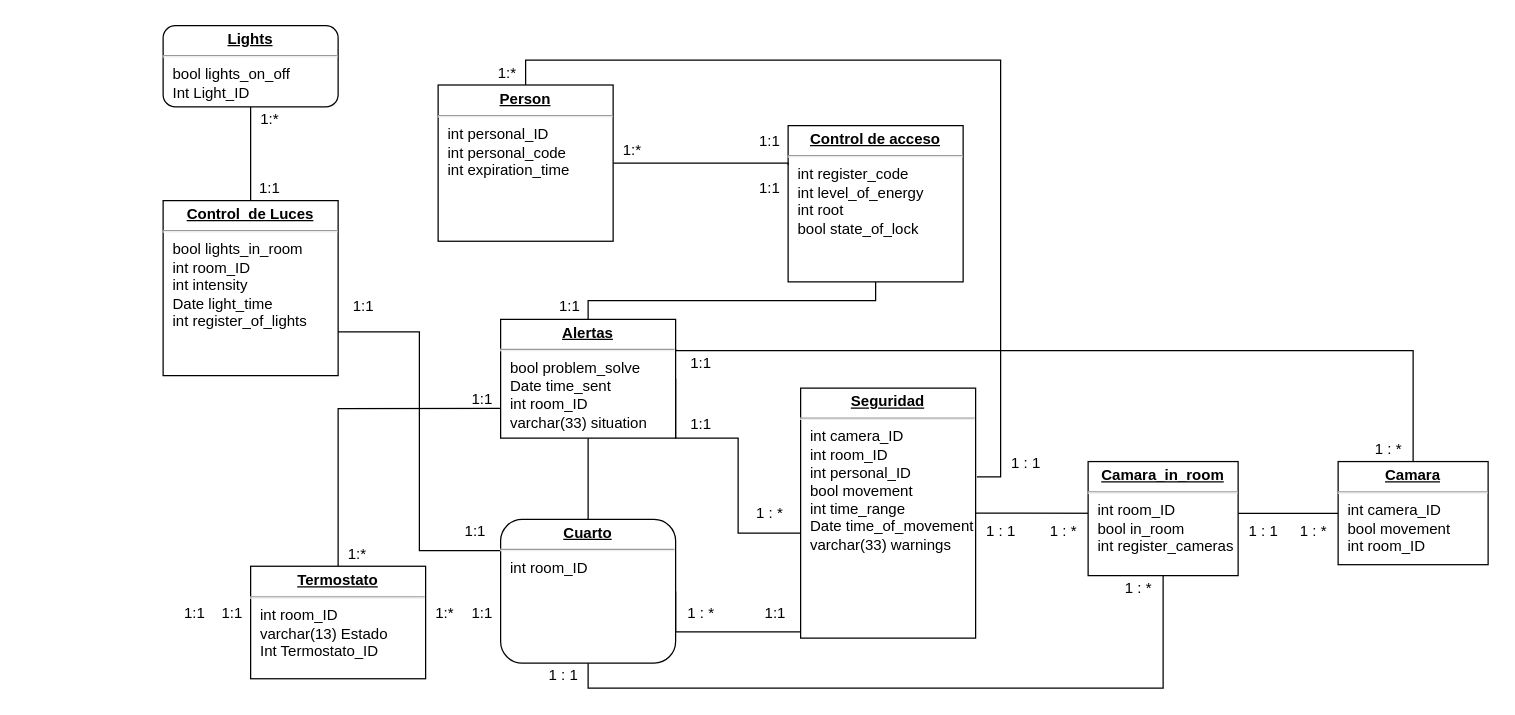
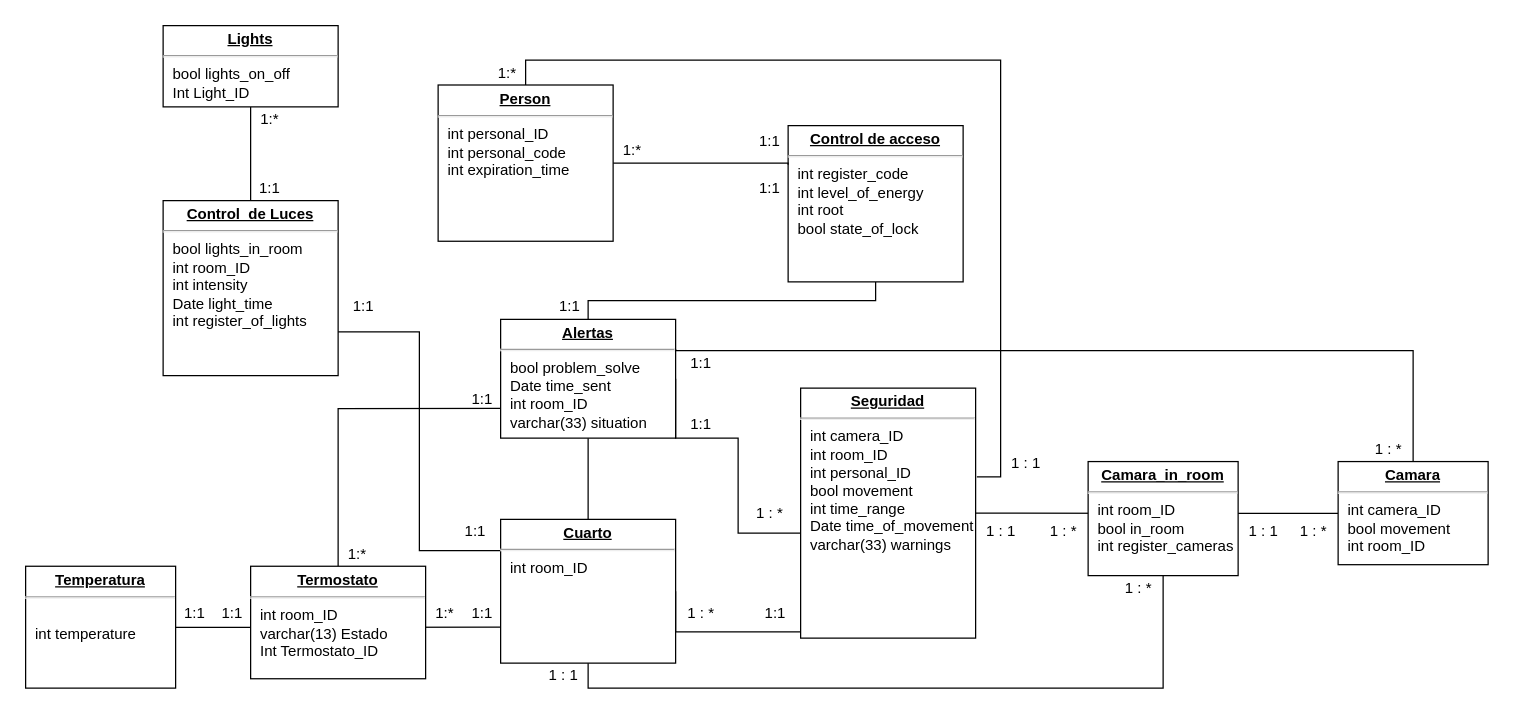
  <mxCell id="0" />
  <mxCell id="1" parent="0" />
  <mxCell id="2" value="&lt;p style=&quot;margin: 0px ; margin-top: 4px ; text-align: center ; text-decoration: underline&quot;&gt;&lt;b&gt;Control&amp;nbsp; de Luces&lt;/b&gt;&lt;/p&gt;&lt;hr&gt;&lt;p style=&quot;margin: 0px ; margin-left: 8px&quot;&gt;bool lights_in_room&lt;/p&gt;&lt;p style=&quot;margin: 0px ; margin-left: 8px&quot;&gt;int room_ID&lt;/p&gt;&lt;p style=&quot;margin: 0px ; margin-left: 8px&quot;&gt;int intensity&lt;/p&gt;&lt;p style=&quot;margin: 0px ; margin-left: 8px&quot;&gt;Date light_time&lt;/p&gt;&lt;p style=&quot;margin: 0px ; margin-left: 8px&quot;&gt;int register_of_lights&lt;/p&gt;&lt;p style=&quot;margin: 0px ; margin-left: 8px&quot;&gt;&lt;br&gt;&lt;/p&gt;&lt;p style=&quot;margin: 0px ; margin-left: 8px&quot;&gt;&lt;br&gt;&lt;/p&gt;" style="verticalAlign=top;align=left;overflow=fill;fontSize=12;fontFamily=Helvetica;html=1;rounded=0;shadow=0;comic=0;labelBackgroundColor=none;strokeWidth=1" parent="1" vertex="1"><mxGeometry x="130" y="160" width="140" height="140" as="geometry" /></mxCell>
+ <mxCell id="3" style="edgeStyle=orthogonalEdgeStyle;rounded=0;orthogonalLoop=1;jettySize=auto;html=1;entryX=0;entryY=0.75;entryDx=0;entryDy=0;verticalAlign=middle;endArrow=none;endFill=0;" parent="1" source="4" target="10" edge="1"><mxGeometry relative="1" as="geometry" /></mxCell>
+ <mxCell id="4" value="&lt;p style=&quot;margin: 0px ; margin-top: 4px ; text-align: center ; text-decoration: underline&quot;&gt;&lt;b&gt;Temperatura&lt;/b&gt;&lt;/p&gt;&lt;hr&gt;&lt;p style=&quot;margin: 0px ; margin-left: 8px&quot;&gt;&lt;br&gt;&lt;/p&gt;&lt;p style=&quot;margin: 0px ; margin-left: 8px&quot;&gt;int temperature&lt;/p&gt;&lt;p style=&quot;margin: 0px ; margin-left: 8px&quot;&gt;&lt;br&gt;&lt;/p&gt;" style="verticalAlign=top;align=left;overflow=fill;fontSize=12;fontFamily=Helvetica;html=1;rounded=0;shadow=0;comic=0;labelBackgroundColor=none;strokeWidth=1" parent="1" vertex="1"><mxGeometry x="20" y="452.5" width="120" height="97.5" as="geometry" /></mxCell>
  <mxCell id="5" style="edgeStyle=orthogonalEdgeStyle;rounded=0;html=1;labelBackgroundColor=none;endArrow=none;endFill=0;endSize=8;fontFamily=Verdana;fontSize=12;align=left;exitX=1;exitY=0.5;" parent="1" source="7" target="13" edge="1"><mxGeometry relative="1" as="geometry"><Array as="points"><mxPoint x="540" y="350" /><mxPoint x="590" y="350" /><mxPoint x="590" y="426" /></Array></mxGeometry></mxCell>
  <mxCell id="6" style="edgeStyle=orthogonalEdgeStyle;rounded=0;orthogonalLoop=1;jettySize=auto;html=1;exitX=0.5;exitY=1;exitDx=0;exitDy=0;entryX=0.5;entryY=0;entryDx=0;entryDy=0;endArrow=none;endFill=0;" parent="1" source="7" target="10" edge="1"><mxGeometry relative="1" as="geometry" /></mxCell>
  <mxCell id="7" value="&lt;p style=&quot;margin: 0px ; margin-top: 4px ; text-align: center ; text-decoration: underline&quot;&gt;&lt;b&gt;Alertas&lt;/b&gt;&lt;/p&gt;&lt;hr&gt;&lt;p style=&quot;margin: 0px ; margin-left: 8px&quot;&gt;bool problem_solve&lt;/p&gt;&lt;p style=&quot;margin: 0px ; margin-left: 8px&quot;&gt;Date time_sent&lt;/p&gt;&lt;p style=&quot;margin: 0px ; margin-left: 8px&quot;&gt;int room_ID&lt;/p&gt;&lt;p style=&quot;margin: 0px ; margin-left: 8px&quot;&gt;varchar(33) situation&lt;/p&gt;" style="verticalAlign=top;align=left;overflow=fill;fontSize=12;fontFamily=Helvetica;html=1;rounded=0;shadow=0;comic=0;labelBackgroundColor=none;strokeWidth=1" parent="1" vertex="1"><mxGeometry x="400" y="255" width="140" height="95" as="geometry" /></mxCell>
  <mxCell id="8" style="edgeStyle=orthogonalEdgeStyle;rounded=0;html=1;exitX=1;exitY=0.5;entryX=0;entryY=0.75;labelBackgroundColor=none;endArrow=none;endFill=0;endSize=8;fontFamily=Verdana;fontSize=12;align=left;" parent="1" source="10" target="13" edge="1"><mxGeometry relative="1" as="geometry"><Array as="points"><mxPoint x="540" y="505" /><mxPoint x="640" y="505" /></Array></mxGeometry></mxCell>
  <mxCell id="9" style="edgeStyle=orthogonalEdgeStyle;rounded=0;html=1;exitX=0;exitY=0.25;entryX=1;entryY=0.75;labelBackgroundColor=none;endArrow=none;endFill=0;endSize=8;fontFamily=Verdana;fontSize=12;align=left;" parent="1" source="10" target="2" edge="1"><mxGeometry relative="1" as="geometry"><Array as="points"><mxPoint x="400" y="440" /><mxPoint x="335" y="440" /><mxPoint x="335" y="265" /></Array></mxGeometry></mxCell>
- <mxCell id="10" value="&lt;p style=&quot;margin: 0px ; margin-top: 4px ; text-align: center ; text-decoration: underline&quot;&gt;&lt;b&gt;Cuarto&lt;/b&gt;&lt;/p&gt;&lt;hr&gt;&lt;p style=&quot;margin: 0px ; margin-left: 8px&quot;&gt;int room_ID&lt;/p&gt;&lt;p style=&quot;margin: 0px ; margin-left: 8px&quot;&gt;&lt;br&gt;&lt;/p&gt;" style="verticalAlign=top;align=left;overflow=fill;fontSize=12;fontFamily=Helvetica;html=1;shadow=0;comic=0;labelBackgroundColor=none;strokeWidth=1;rounded=1;" parent="1" vertex="1"><mxGeometry x="400" y="415" width="140" height="115" as="geometry" /></mxCell>
+ <mxCell id="10" value="&lt;p style=&quot;margin: 0px ; margin-top: 4px ; text-align: center ; text-decoration: underline&quot;&gt;&lt;b&gt;Cuarto&lt;/b&gt;&lt;/p&gt;&lt;hr&gt;&lt;p style=&quot;margin: 0px ; margin-left: 8px&quot;&gt;int room_ID&lt;/p&gt;&lt;p style=&quot;margin: 0px ; margin-left: 8px&quot;&gt;&lt;br&gt;&lt;/p&gt;" style="verticalAlign=top;align=left;overflow=fill;fontSize=12;fontFamily=Helvetica;html=1;rounded=0;shadow=0;comic=0;labelBackgroundColor=none;strokeWidth=1" parent="1" vertex="1"><mxGeometry x="400" y="415" width="140" height="115" as="geometry" /></mxCell>
  <mxCell id="11" style="edgeStyle=orthogonalEdgeStyle;rounded=0;html=1;labelBackgroundColor=none;endArrow=none;endFill=0;endSize=8;fontFamily=Verdana;fontSize=12;align=left;entryX=0.5;entryY=0;entryDx=0;entryDy=0;" parent="1" source="12" target="7" edge="1"><mxGeometry relative="1" as="geometry"><Array as="points"><mxPoint x="700" y="240" /><mxPoint x="470" y="240" /></Array></mxGeometry></mxCell>
  <mxCell id="12" value="&lt;p style=&quot;margin: 0px ; margin-top: 4px ; text-align: center ; text-decoration: underline&quot;&gt;&lt;b&gt;Control de acceso&lt;/b&gt;&lt;/p&gt;&lt;hr&gt;&lt;p style=&quot;margin: 0px ; margin-left: 8px&quot;&gt;int register_code&lt;/p&gt;&lt;p style=&quot;margin: 0px ; margin-left: 8px&quot;&gt;int level_of_energy&lt;/p&gt;&lt;p style=&quot;margin: 0px ; margin-left: 8px&quot;&gt;int root&lt;/p&gt;&lt;p style=&quot;margin: 0px ; margin-left: 8px&quot;&gt;bool state_of_lock&lt;/p&gt;&lt;p style=&quot;margin: 0px ; margin-left: 8px&quot;&gt;&lt;br&gt;&lt;/p&gt;" style="verticalAlign=top;align=left;overflow=fill;fontSize=12;fontFamily=Helvetica;html=1;rounded=0;shadow=0;comic=0;labelBackgroundColor=none;strokeWidth=1" parent="1" vertex="1"><mxGeometry x="630" y="100" width="140" height="125" as="geometry" /></mxCell>
  <mxCell id="13" value="&lt;p style=&quot;margin: 0px ; margin-top: 4px ; text-align: center ; text-decoration: underline&quot;&gt;&lt;b&gt;Seguridad&lt;/b&gt;&lt;/p&gt;&lt;hr&gt;&lt;p style=&quot;margin: 0px ; margin-left: 8px&quot;&gt;int camera_ID&lt;/p&gt;&lt;p style=&quot;margin: 0px ; margin-left: 8px&quot;&gt;int room_ID&lt;/p&gt;&lt;p style=&quot;margin: 0px ; margin-left: 8px&quot;&gt;int personal_ID&lt;/p&gt;&lt;p style=&quot;margin: 0px ; margin-left: 8px&quot;&gt;bool movement&lt;/p&gt;&lt;p style=&quot;margin: 0px ; margin-left: 8px&quot;&gt;&lt;span&gt;int time_range&lt;/span&gt;&lt;/p&gt;&lt;p style=&quot;margin: 0px ; margin-left: 8px&quot;&gt;Date time_of_movement&lt;/p&gt;&lt;p style=&quot;margin: 0px ; margin-left: 8px&quot;&gt;varchar(33) warnings&lt;/p&gt;&lt;p style=&quot;margin: 0px ; margin-left: 8px&quot;&gt;&lt;br&gt;&lt;/p&gt;" style="verticalAlign=top;align=left;overflow=fill;fontSize=12;fontFamily=Helvetica;html=1;rounded=0;shadow=0;comic=0;labelBackgroundColor=none;strokeWidth=1" parent="1" vertex="1"><mxGeometry x="640" y="310" width="140" height="200" as="geometry" /></mxCell>
  <mxCell id="14" value="1:1" style="text;html=1;align=center;verticalAlign=middle;resizable=0;points=[];autosize=1;" parent="1" vertex="1"><mxGeometry x="370" y="480" width="30" height="20" as="geometry" /></mxCell>
  <mxCell id="15" value="1:1" style="text;html=1;strokeColor=none;fillColor=none;align=center;verticalAlign=middle;whiteSpace=wrap;rounded=0;" parent="1" vertex="1"><mxGeometry x="360" y="415" width="40" height="20" as="geometry" /></mxCell>
  <mxCell id="16" value="1:1" style="text;html=1;strokeColor=none;fillColor=none;align=center;verticalAlign=middle;whiteSpace=wrap;rounded=0;" parent="1" vertex="1"><mxGeometry x="600" y="480" width="40" height="20" as="geometry" /></mxCell>
  <mxCell id="17" value="1 : *" style="text;html=1;align=center;verticalAlign=middle;resizable=0;points=[];autosize=1;" parent="1" vertex="1"><mxGeometry x="595" y="400" width="40" height="20" as="geometry" /></mxCell>
  <mxCell id="18" value="1:1" style="text;html=1;align=center;verticalAlign=middle;resizable=0;points=[];autosize=1;" parent="1" vertex="1"><mxGeometry x="140" y="480" width="30" height="20" as="geometry" /></mxCell>
  <mxCell id="19" value="1:1" style="text;html=1;align=center;verticalAlign=middle;resizable=0;points=[];autosize=1;" parent="1" vertex="1"><mxGeometry x="275" y="235" width="30" height="20" as="geometry" /></mxCell>
  <mxCell id="20" value="1:1" style="text;html=1;align=center;verticalAlign=middle;resizable=0;points=[];autosize=1;" parent="1" vertex="1"><mxGeometry x="545" y="328.75" width="30" height="20" as="geometry" /></mxCell>
  <mxCell id="21" value="1 : *" style="text;html=1;align=center;verticalAlign=middle;resizable=0;points=[];autosize=1;" parent="1" vertex="1"><mxGeometry x="540" y="480" width="40" height="20" as="geometry" /></mxCell>
  <mxCell id="22" value="1:1" style="text;html=1;align=center;verticalAlign=middle;resizable=0;points=[];autosize=1;" parent="1" vertex="1"><mxGeometry x="440" y="235" width="30" height="20" as="geometry" /></mxCell>
  <mxCell id="23" value="1:1" style="text;html=1;align=center;verticalAlign=middle;resizable=0;points=[];autosize=1;" parent="1" vertex="1"><mxGeometry x="600" y="140" width="30" height="20" as="geometry" /></mxCell>
  <mxCell id="24" style="edgeStyle=orthogonalEdgeStyle;rounded=0;orthogonalLoop=1;jettySize=auto;html=1;exitX=1;exitY=0.5;exitDx=0;exitDy=0;entryX=0;entryY=0.25;entryDx=0;entryDy=0;endArrow=none;endFill=0;" parent="1" source="26" target="12" edge="1"><mxGeometry relative="1" as="geometry"><Array as="points"><mxPoint x="630" y="130" /></Array></mxGeometry></mxCell>
  <mxCell id="25" style="edgeStyle=orthogonalEdgeStyle;rounded=0;orthogonalLoop=1;jettySize=auto;html=1;exitX=0.5;exitY=0;exitDx=0;exitDy=0;endArrow=none;endFill=0;entryX=1.007;entryY=0.355;entryDx=0;entryDy=0;entryPerimeter=0;" parent="1" source="26" target="13" edge="1"><mxGeometry relative="1" as="geometry"><mxPoint x="900" y="370" as="targetPoint" /></mxGeometry></mxCell>
  <mxCell id="26" value="&lt;p style=&quot;margin: 0px ; margin-top: 4px ; text-align: center ; text-decoration: underline&quot;&gt;&lt;b&gt;Person&lt;/b&gt;&lt;/p&gt;&lt;hr&gt;&lt;p style=&quot;margin: 0px ; margin-left: 8px&quot;&gt;int personal_ID&lt;/p&gt;&lt;p style=&quot;margin: 0px ; margin-left: 8px&quot;&gt;int personal_code&lt;/p&gt;&lt;p style=&quot;margin: 0px ; margin-left: 8px&quot;&gt;int expiration_time&lt;/p&gt;" style="verticalAlign=top;align=left;overflow=fill;fontSize=12;fontFamily=Helvetica;html=1;rounded=0;shadow=0;comic=0;labelBackgroundColor=none;strokeWidth=1" parent="1" vertex="1"><mxGeometry x="350" y="67.5" width="140" height="125" as="geometry" /></mxCell>
  <mxCell id="27" value="1:*" style="text;html=1;align=center;verticalAlign=middle;resizable=0;points=[];autosize=1;" parent="1" vertex="1"><mxGeometry x="390" y="47.5" width="30" height="20" as="geometry" /></mxCell>
  <mxCell id="28" value="1 : 1" style="text;html=1;align=center;verticalAlign=middle;resizable=0;points=[];autosize=1;" parent="1" vertex="1"><mxGeometry x="800" y="360" width="40" height="20" as="geometry" /></mxCell>
  <mxCell id="29" value="1:1" style="text;html=1;align=center;verticalAlign=middle;resizable=0;points=[];autosize=1;" parent="1" vertex="1"><mxGeometry x="600" y="102.5" width="30" height="20" as="geometry" /></mxCell>
  <mxCell id="30" value="1:*" style="text;html=1;align=center;verticalAlign=middle;resizable=0;points=[];autosize=1;" parent="1" vertex="1"><mxGeometry x="490" y="110" width="30" height="20" as="geometry" /></mxCell>
  <mxCell id="31" style="edgeStyle=orthogonalEdgeStyle;rounded=0;orthogonalLoop=1;jettySize=auto;html=1;exitX=0.5;exitY=1;exitDx=0;exitDy=0;entryX=0.5;entryY=0;entryDx=0;entryDy=0;endArrow=none;endFill=0;" parent="1" source="32" target="2" edge="1"><mxGeometry relative="1" as="geometry" /></mxCell>
- <mxCell id="32" value="&lt;p style=&quot;margin: 0px ; margin-top: 4px ; text-align: center ; text-decoration: underline&quot;&gt;&lt;b&gt;Lights&lt;/b&gt;&lt;/p&gt;&lt;hr&gt;&lt;p style=&quot;margin: 0px ; margin-left: 8px&quot;&gt;bool lights_on_off&lt;/p&gt;&lt;p style=&quot;margin: 0px ; margin-left: 8px&quot;&gt;Int Light_ID&lt;br&gt;&lt;/p&gt;&lt;p style=&quot;margin: 0px ; margin-left: 8px&quot;&gt;&lt;br&gt;&lt;/p&gt;" style="verticalAlign=top;align=left;overflow=fill;fontSize=12;fontFamily=Helvetica;html=1;shadow=0;comic=0;labelBackgroundColor=none;strokeWidth=1;rounded=1;" parent="1" vertex="1"><mxGeometry x="130" y="20" width="140" height="65" as="geometry" /></mxCell>
+ <mxCell id="32" value="&lt;p style=&quot;margin: 0px ; margin-top: 4px ; text-align: center ; text-decoration: underline&quot;&gt;&lt;b&gt;Lights&lt;/b&gt;&lt;/p&gt;&lt;hr&gt;&lt;p style=&quot;margin: 0px ; margin-left: 8px&quot;&gt;bool lights_on_off&lt;/p&gt;&lt;p style=&quot;margin: 0px ; margin-left: 8px&quot;&gt;Int Light_ID&lt;br&gt;&lt;/p&gt;&lt;p style=&quot;margin: 0px ; margin-left: 8px&quot;&gt;&lt;br&gt;&lt;/p&gt;" style="verticalAlign=top;align=left;overflow=fill;fontSize=12;fontFamily=Helvetica;html=1;rounded=0;shadow=0;comic=0;labelBackgroundColor=none;strokeWidth=1" parent="1" vertex="1"><mxGeometry x="130" y="20" width="140" height="65" as="geometry" /></mxCell>
  <mxCell id="33" style="edgeStyle=orthogonalEdgeStyle;rounded=0;orthogonalLoop=1;jettySize=auto;html=1;endArrow=none;endFill=0;" edge="1" parent="1" source="36" target="13"><mxGeometry relative="1" as="geometry" /></mxCell>
  <mxCell id="34" style="edgeStyle=orthogonalEdgeStyle;rounded=0;orthogonalLoop=1;jettySize=auto;html=1;entryX=0.5;entryY=1;entryDx=0;entryDy=0;endArrow=none;endFill=0;exitX=0.5;exitY=1;exitDx=0;exitDy=0;" edge="1" parent="1" source="49" target="10"><mxGeometry relative="1" as="geometry"><Array as="points"><mxPoint x="930" y="550" /><mxPoint x="470" y="550" /></Array></mxGeometry></mxCell>
  <mxCell id="35" style="edgeStyle=orthogonalEdgeStyle;rounded=0;orthogonalLoop=1;jettySize=auto;html=1;entryX=1;entryY=0.25;entryDx=0;entryDy=0;endArrow=none;endFill=0;" edge="1" parent="1" source="36" target="7"><mxGeometry relative="1" as="geometry"><Array as="points"><mxPoint x="1130" y="280" /><mxPoint x="540" y="280" /></Array></mxGeometry></mxCell>
  <mxCell id="36" value="&lt;p style=&quot;margin: 0px ; margin-top: 4px ; text-align: center ; text-decoration: underline&quot;&gt;&lt;b&gt;Camara&lt;/b&gt;&lt;/p&gt;&lt;hr&gt;&lt;p style=&quot;margin: 0px ; margin-left: 8px&quot;&gt;int camera_ID&lt;/p&gt;&lt;p style=&quot;margin: 0px ; margin-left: 8px&quot;&gt;bool movement&lt;/p&gt;&lt;p style=&quot;margin: 0px ; margin-left: 8px&quot;&gt;int room_ID&lt;/p&gt;" style="verticalAlign=top;align=left;overflow=fill;fontSize=12;fontFamily=Helvetica;html=1;rounded=0;shadow=0;comic=0;labelBackgroundColor=none;strokeWidth=1" parent="1" vertex="1"><mxGeometry x="1070" y="368.75" width="120" height="82.5" as="geometry" /></mxCell>
  <mxCell id="37" style="edgeStyle=orthogonalEdgeStyle;rounded=0;orthogonalLoop=1;jettySize=auto;html=1;entryX=0;entryY=0.75;entryDx=0;entryDy=0;endArrow=none;endFill=0;" edge="1" parent="1" source="38" target="7"><mxGeometry relative="1" as="geometry"><Array as="points"><mxPoint x="270" y="326" /></Array></mxGeometry></mxCell>
  <mxCell id="38" value="&lt;p style=&quot;margin: 0px ; margin-top: 4px ; text-align: center ; text-decoration: underline&quot;&gt;&lt;b&gt;Termostato&lt;/b&gt;&lt;/p&gt;&lt;hr&gt;&lt;p style=&quot;margin: 0px ; margin-left: 8px&quot;&gt;int room_ID&lt;/p&gt;&lt;p style=&quot;margin: 0px ; margin-left: 8px&quot;&gt;varchar(13) Estado&lt;/p&gt;&lt;p style=&quot;margin: 0px ; margin-left: 8px&quot;&gt;Int Termostato_ID&lt;br&gt;&lt;/p&gt;" style="verticalAlign=top;align=left;overflow=fill;fontSize=12;fontFamily=Helvetica;html=1;rounded=0;shadow=0;comic=0;labelBackgroundColor=none;strokeWidth=1" parent="1" vertex="1"><mxGeometry x="200" y="452.5" width="140" height="90" as="geometry" /></mxCell>
  <mxCell id="39" value="1:*" style="text;html=1;align=center;verticalAlign=middle;resizable=0;points=[];autosize=1;" vertex="1" parent="1"><mxGeometry x="340" y="480" width="30" height="20" as="geometry" /></mxCell>
  <mxCell id="40" value="1:1" style="text;html=1;align=center;verticalAlign=middle;resizable=0;points=[];autosize=1;" vertex="1" parent="1"><mxGeometry x="170" y="480" width="30" height="20" as="geometry" /></mxCell>
  <mxCell id="41" value="1 : 1" style="text;html=1;align=center;verticalAlign=middle;resizable=0;points=[];autosize=1;" vertex="1" parent="1"><mxGeometry x="780" y="415" width="40" height="20" as="geometry" /></mxCell>
  <mxCell id="42" value="1 : *" style="text;html=1;align=center;verticalAlign=middle;resizable=0;points=[];autosize=1;" vertex="1" parent="1"><mxGeometry x="1030" y="415" width="40" height="20" as="geometry" /></mxCell>
  <mxCell id="43" value="1 : 1" style="text;html=1;align=center;verticalAlign=middle;resizable=0;points=[];autosize=1;" vertex="1" parent="1"><mxGeometry x="430" y="530" width="40" height="20" as="geometry" /></mxCell>
  <mxCell id="44" value="1 : *" style="text;html=1;align=center;verticalAlign=middle;resizable=0;points=[];autosize=1;" vertex="1" parent="1"><mxGeometry x="890" y="460" width="40" height="20" as="geometry" /></mxCell>
  <mxCell id="45" value="1:1" style="text;html=1;align=center;verticalAlign=middle;resizable=0;points=[];autosize=1;" vertex="1" parent="1"><mxGeometry x="545" y="280" width="30" height="20" as="geometry" /></mxCell>
  <mxCell id="46" value="1 : *" style="text;html=1;align=center;verticalAlign=middle;resizable=0;points=[];autosize=1;" vertex="1" parent="1"><mxGeometry x="1090" y="348.75" width="40" height="20" as="geometry" /></mxCell>
  <mxCell id="47" value="1:1" style="text;html=1;align=center;verticalAlign=middle;resizable=0;points=[];autosize=1;" vertex="1" parent="1"><mxGeometry x="200" y="140" width="30" height="20" as="geometry" /></mxCell>
  <mxCell id="48" value="1:*" style="text;html=1;align=center;verticalAlign=middle;resizable=0;points=[];autosize=1;" vertex="1" parent="1"><mxGeometry x="200" y="85" width="30" height="20" as="geometry" /></mxCell>
  <mxCell id="49" value="&lt;p style=&quot;margin: 0px ; margin-top: 4px ; text-align: center ; text-decoration: underline&quot;&gt;&lt;b&gt;Camara_in_room&lt;/b&gt;&lt;/p&gt;&lt;hr&gt;&lt;p style=&quot;margin: 0px ; margin-left: 8px&quot;&gt;int room_ID&lt;/p&gt;&lt;p style=&quot;margin: 0px ; margin-left: 8px&quot;&gt;bool in_room&lt;/p&gt;&lt;p style=&quot;margin: 0px ; margin-left: 8px&quot;&gt;int register_cameras&lt;/p&gt;" style="verticalAlign=top;align=left;overflow=fill;fontSize=12;fontFamily=Helvetica;html=1;rounded=0;shadow=0;comic=0;labelBackgroundColor=none;strokeWidth=1" vertex="1" parent="1"><mxGeometry x="870" y="368.75" width="120" height="91.25" as="geometry" /></mxCell>
  <mxCell id="50" value="1 : *" style="text;html=1;align=center;verticalAlign=middle;resizable=0;points=[];autosize=1;" vertex="1" parent="1"><mxGeometry x="830" y="415" width="40" height="20" as="geometry" /></mxCell>
  <mxCell id="51" value="1 : 1" style="text;html=1;align=center;verticalAlign=middle;resizable=0;points=[];autosize=1;" vertex="1" parent="1"><mxGeometry x="990" y="415" width="40" height="20" as="geometry" /></mxCell>
  <mxCell id="52" value="1:1" style="text;html=1;align=center;verticalAlign=middle;resizable=0;points=[];autosize=1;" vertex="1" parent="1"><mxGeometry x="370" y="308.75" width="30" height="20" as="geometry" /></mxCell>
  <mxCell id="53" value="1:*" style="text;html=1;align=center;verticalAlign=middle;resizable=0;points=[];autosize=1;" vertex="1" parent="1"><mxGeometry x="270" y="432.5" width="30" height="20" as="geometry" /></mxCell>
